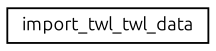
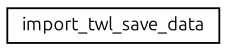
  digraph {
    rankdir=LR
    fontname=Ubuntu
-   n1 [color=black fillcolor=white fontname=Ubuntu fontsize=10 height=0.2 label=import_twl_twl_data shape=record style=filled width=0.4]
+   n1 [color=black fillcolor=white fontname=Ubuntu fontsize=10 height=0.2 label=import_twl_save_data shape=record style=filled width=0.4]
  }
